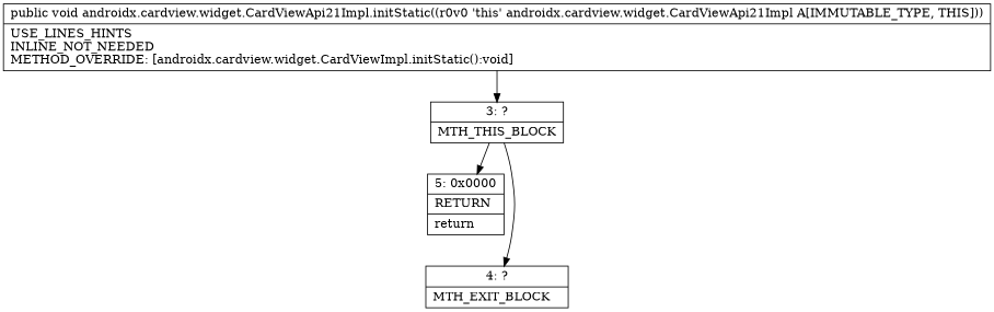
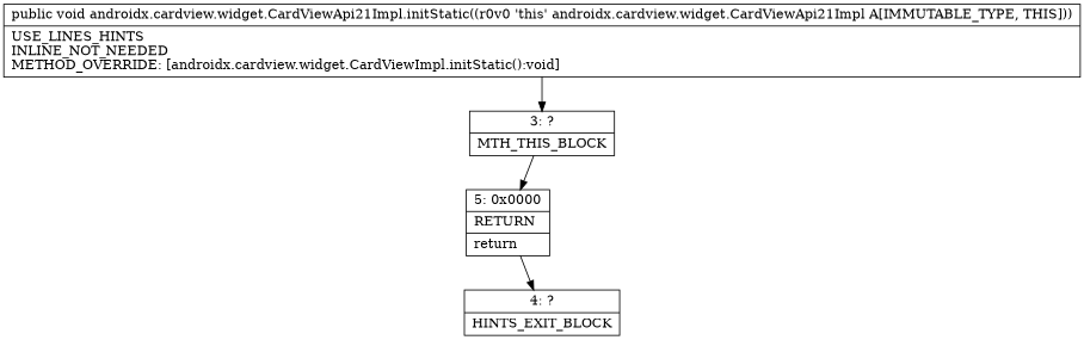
  digraph {
    node [shape=record]
    n1 [label="{3\:\ ?|MTH_THIS_BLOCK\l}"]
    n2 [label="{5\:\ 0x0000|RETURN\l|return\l}"]
-   n3 [label="{4\:\ ?|MTH_EXIT_BLOCK\l}"]
+   n3 [label="{4\:\ ?|HINTS_EXIT_BLOCK\l}"]
    n4 [label="{public void androidx.cardview.widget.CardViewApi21Impl.initStatic((r0v0 'this' androidx.cardview.widget.CardViewApi21Impl A[IMMUTABLE_TYPE, THIS]))  | USE_LINES_HINTS\lINLINE_NOT_NEEDED\lMETHOD_OVERRIDE: [androidx.cardview.widget.CardViewImpl.initStatic():void]\l}"]
    n1 -> n2
-   n1 -> n3
+   n2 -> n3
    n4 -> n1
  }
